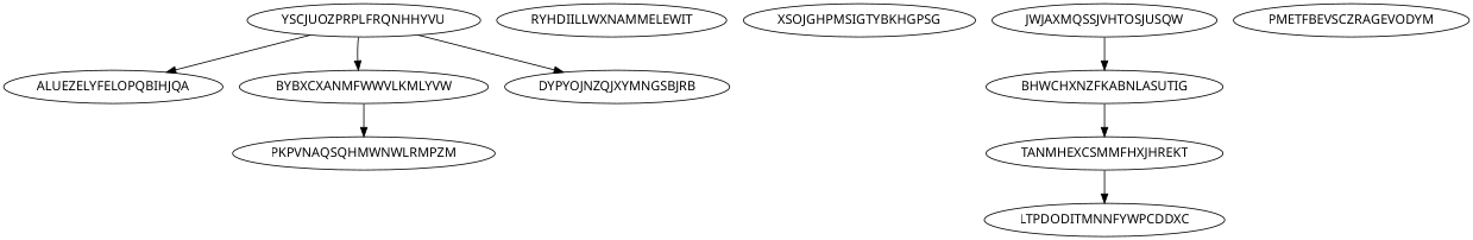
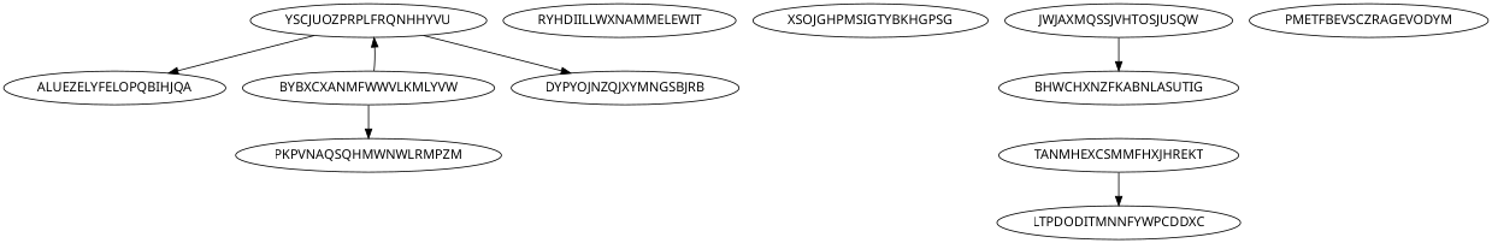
  digraph {
    fontname="Noto Sans"
    node [Processor=3 Start=0 Weight=17 fontname="Noto Sans"]
    edge [Weight=12 fontname="Noto Sans"]
    YSCJUOZPRPLFRQNHHYVU [Processor=1 Weight=20]
    ALUEZELYFELOPQBIHJQA [Processor=4 Start=32 Weight=10]
    BYBXCXANMFWWVLKMLYVW [Processor=1 Start=20 Weight=14]
    DYPYOJNZQJXYMNGSBJRB [Processor=4 Start=42 Weight=13]
    PKPVNAQSQHMWNWLRMPZM [Processor=1 Start=34 Weight=18]
    RYHDIILLWXNAMMELEWIT [Processor=2 Weight=10]
    XSOJGHPMSIGTYBKHGPSG [Processor=2 Start=10]
    BHWCHXNZFKABNLASUTIG [Start=17]
    JWJAXMQSSJVHTOSJUSQW
    TANMHEXCSMMFHXJHREKT [Start=34 Weight=14]
    LTPDODITMNNFYWPCDDXC [Start=48 Weight=11]
    PMETFBEVSCZRAGEVODYM [Processor=4 Weight=18]
    YSCJUOZPRPLFRQNHHYVU -> ALUEZELYFELOPQBIHJQA
-   YSCJUOZPRPLFRQNHHYVU -> BYBXCXANMFWWVLKMLYVW [Weight=19]
+   BYBXCXANMFWWVLKMLYVW -> YSCJUOZPRPLFRQNHHYVU [Weight=19]
    YSCJUOZPRPLFRQNHHYVU -> DYPYOJNZQJXYMNGSBJRB [Weight=13]
    BYBXCXANMFWWVLKMLYVW -> PKPVNAQSQHMWNWLRMPZM [Weight=16]
-   BHWCHXNZFKABNLASUTIG -> TANMHEXCSMMFHXJHREKT [Weight=15]
    JWJAXMQSSJVHTOSJUSQW -> BHWCHXNZFKABNLASUTIG
    TANMHEXCSMMFHXJHREKT -> LTPDODITMNNFYWPCDDXC [Weight=20]
  }
